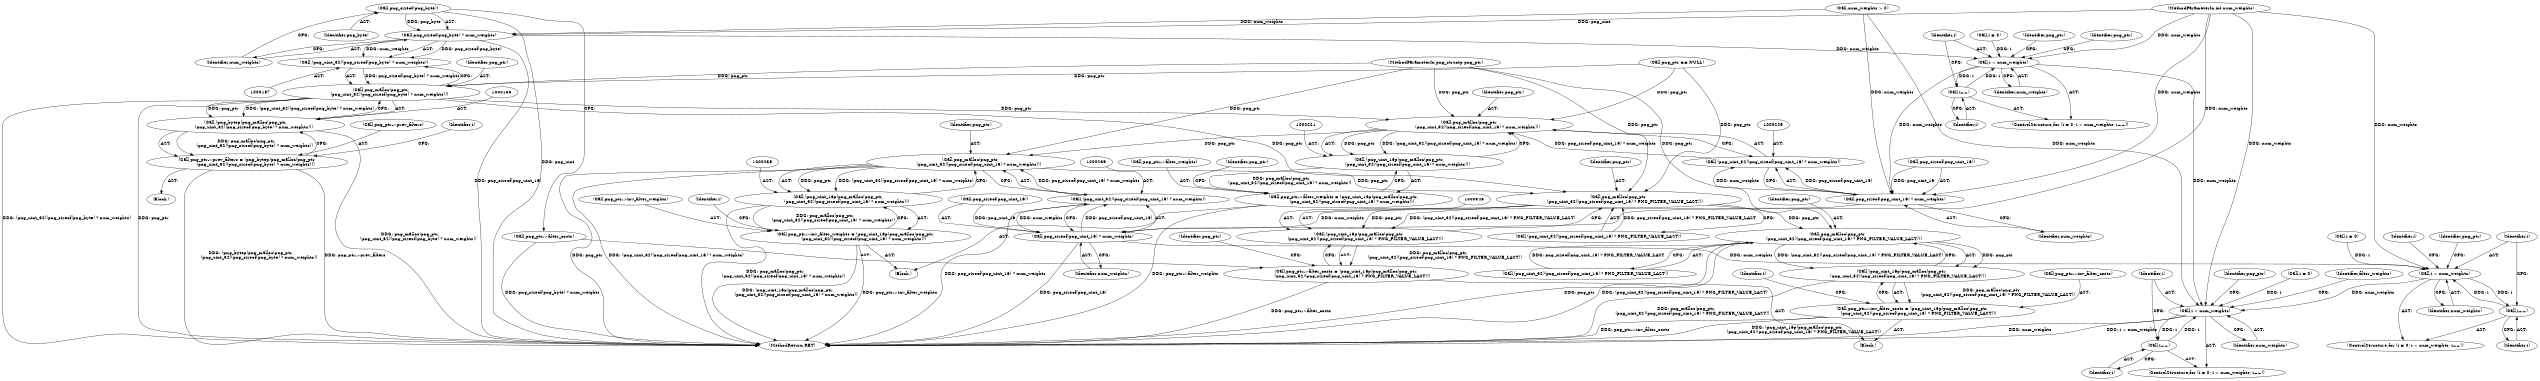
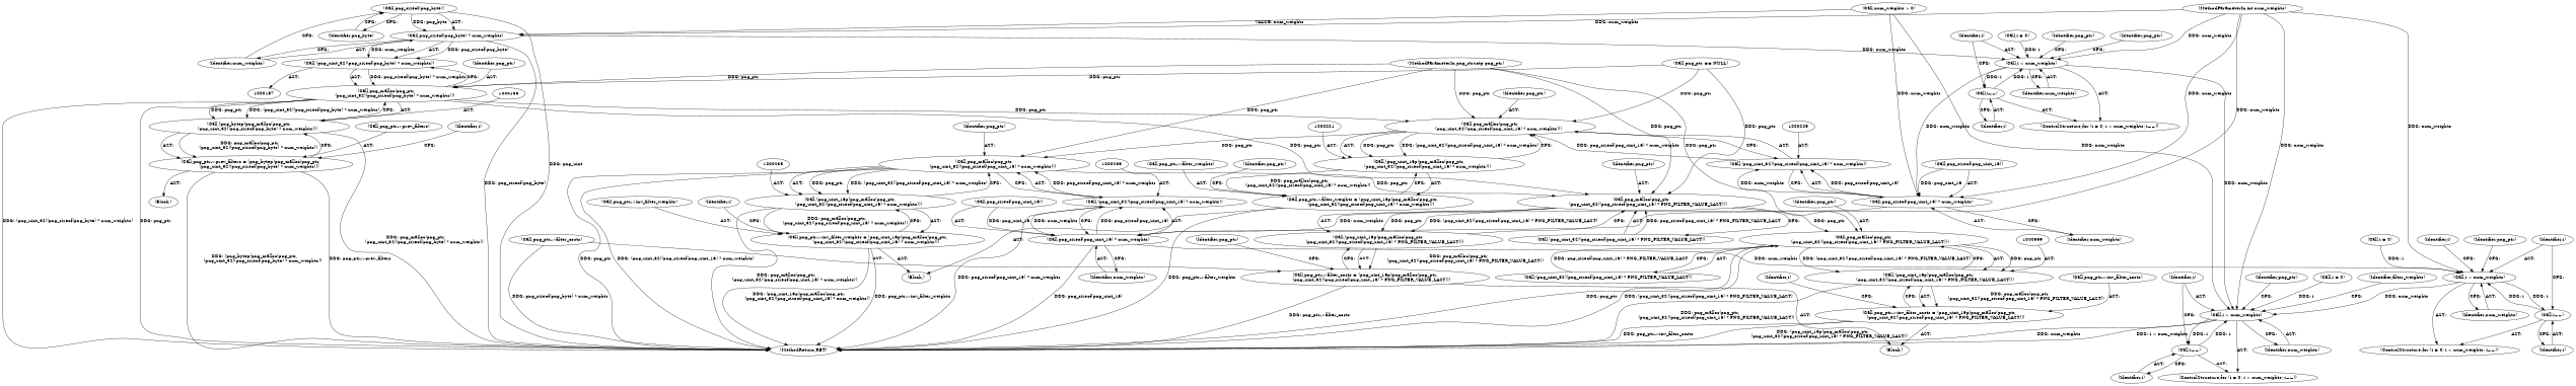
  digraph {
    n1 [label="(Call,png_sizeof(png_byte))"]
    n2 [label="(Call,png_sizeof(png_byte) * num_weights)"]
    n3 [label="(MethodReturn,RET)"]
    n4 [label="(Identifier,png_byte)"]
    n5 [label="(Call,(png_uint_32)(png_sizeof(png_byte) * num_weights))"]
    n6 [label="(Call,i < num_weights)"]
    n7 [label="(Identifier,num_weights)"]
    n8 [label="(Call,png_malloc(png_ptr,\n            (png_uint_32)(png_sizeof(png_byte) * num_weights)))"]
    n9 [label="(Call,i++)"]
    n10 [label="(Call,png_sizeof(png_uint_16) * num_weights)"]
    n11 [label="(Call,i < num_weights)"]
    n12 [label="(Identifier,num_weights)"]
    n13 [label="(ControlStructure,for (i = 0; i < num_weights; i++))"]
    n14 [label="(Call,(png_bytep)png_malloc(png_ptr,\n            (png_uint_32)(png_sizeof(png_byte) * num_weights)))"]
    n15 [label="(Call,png_malloc(png_ptr,\n            (png_uint_32)(png_sizeof(png_uint_16) * num_weights)))"]
    n16 [label="(Call,png_malloc(png_ptr,\n         (png_uint_32)(png_sizeof(png_uint_16) * PNG_FILTER_VALUE_LAST)))"]
    n17 [label="(Call,png_ptr->prev_filters = (png_bytep)png_malloc(png_ptr,\n            (png_uint_32)(png_sizeof(png_byte) * num_weights)))"]
    n18 [label="(Call,(png_uint_16p)png_malloc(png_ptr,\n            (png_uint_32)(png_sizeof(png_uint_16) * num_weights)))"]
    n19 [label="(Call,png_malloc(png_ptr,\n            (png_uint_32)(png_sizeof(png_uint_16) * num_weights)))"]
    n20 [label="(Call,(png_uint_32)(png_sizeof(png_uint_16) * num_weights))"]
    n21 [label="(Call,(png_uint_16p)png_malloc(png_ptr,\n         (png_uint_32)(png_sizeof(png_uint_16) * PNG_FILTER_VALUE_LAST)))"]
    n22 [label="(Call,png_malloc(png_ptr,\n         (png_uint_32)(png_sizeof(png_uint_16) * PNG_FILTER_VALUE_LAST)))"]
    n23 [label="(Call,(png_uint_32)(png_sizeof(png_uint_16) * PNG_FILTER_VALUE_LAST))"]
    n24 [label="(Block,)"]
    n25 [label="(Call,png_ptr->filter_weights = (png_uint_16p)png_malloc(png_ptr,\n            (png_uint_32)(png_sizeof(png_uint_16) * num_weights)))"]
    n26 [label="(Call,(png_uint_16p)png_malloc(png_ptr,\n            (png_uint_32)(png_sizeof(png_uint_16) * num_weights)))"]
    n27 [label="(Call,(png_uint_32)(png_sizeof(png_uint_16) * num_weights))"]
    n28 [label="(Block,)"]
    n29 [label="(Call,png_ptr->inv_filter_weights = (png_uint_16p)png_malloc(png_ptr,\n            (png_uint_32)(png_sizeof(png_uint_16) * num_weights)))"]
    n30 [label="(Call,png_sizeof(png_uint_16) * num_weights)"]
    n31 [label="(Call,png_ptr->filter_costs = (png_uint_16p)png_malloc(png_ptr,\n         (png_uint_32)(png_sizeof(png_uint_16) * PNG_FILTER_VALUE_LAST)))"]
    n32 [label="(Call,(png_uint_16p)png_malloc(png_ptr,\n         (png_uint_32)(png_sizeof(png_uint_16) * PNG_FILTER_VALUE_LAST)))"]
    n33 [label="(Call,(png_uint_32)(png_sizeof(png_uint_16) * PNG_FILTER_VALUE_LAST))"]
    n34 [label="(Block,)"]
    n35 [label="(Call,png_ptr->inv_filter_costs = (png_uint_16p)png_malloc(png_ptr,\n         (png_uint_32)(png_sizeof(png_uint_16) * PNG_FILTER_VALUE_LAST)))"]
    n36 [label="(Identifier,i)"]
    n37 [label="(Identifier,num_weights)"]
    n38 [label="(Call,i++)"]
    n39 [label="(ControlStructure,for (i = 0; i < num_weights; i++))"]
    n40 [label="(Identifier,num_weights)"]
    n41 [label="(Call,i < num_weights)"]
    n42 [label="(Identifier,num_weights)"]
    n43 [label="(Call,i++)"]
    n44 [label="(ControlStructure,for (i = 0; i < num_weights; i++))"]
    n45 [label="(Identifier,num_weights)"]
    n46 [label="(Identifier,i)"]
    n47 [label="(Identifier,i)"]
    n48 [label="(Call,png_sizeof(png_uint_16))"]
    n49 [label="(Call,i = 0)"]
    n50 [label="(Call,png_ptr->inv_filter_costs)"]
    n51 [label="(Identifier,i)"]
    n52 [label="(Identifier,i)"]
    n53 [label="(Identifier,png_ptr)"]
    n54 [label="(Identifier,png_ptr)"]
    n55 [label="(Identifier,png_ptr)"]
    n56 [label="(Identifier,i)"]
    n57 [label="(Identifier,png_ptr)"]
    n58 [label="(Call,png_ptr->filter_costs)"]
    n59 [label="(MethodParameterIn,int num_weights)"]
    n60 [label="(Call,png_ptr->filter_weights)"]
    n61 [label="(Identifier,png_ptr)"]
    n62 [label="(Call,i = 0)"]
    n63 [label="(Call,png_sizeof(png_uint_16))"]
    n64 [label="(Call,png_ptr == NULL)"]
    n65 [label="(Identifier,filter_weights)"]
    n66 [label="(Identifier,png_ptr)"]
    n67 [label="(Identifier,i)"]
    n68 [label="(Call,png_ptr->inv_filter_weights)"]
    n69 [label="(Identifier,png_ptr)"]
    n70 [label="(Call,i = 0)"]
    n71 [label="(Identifier,i)"]
    n72 [label="(MethodParameterIn,png_structp png_ptr)"]
    n73 [label="(Call,png_ptr->prev_filters)"]
    n74 [label="(Identifier,png_ptr)"]
    n75 [label="(Identifier,i)"]
    n76 [label="(Identifier,png_ptr)"]
    n77 [label="(Identifier,png_ptr)"]
    n78 [label="(Call,num_weights > 0)"]
    n79 [label="(Identifier,i)"]
    n80 [label="(Identifier,png_ptr)"]
    1000187
    1000183
    1000221
    1000235
-   1000345
+   1000359
    1000225
    1000239
    n1 -> n2 [label="AST: "]
    n1 -> n2 [label="DDG: png_byte"]
    n1 -> n3 [label="DDG: png_uint"]
-   n1 -> n58 [label="CFG: "]
-   n2 -> n3 [label="DDG: png_sizeof(png_uint_16)"]
+   n1 -> n4 [label="CFG: "]
+   n2 -> n3 [label="DDG: png_sizeof(png_byte)"]
    n2 -> n5 [label="AST: "]
    n2 -> n5 [label="DDG: png_sizeof(png_byte)"]
    n2 -> n5 [label="DDG: num_weights"]
    n2 -> n6 [label="DDG: num_weights"]
    n2 -> n7 [label="CFG: "]
-   n4 -> n1 [label="AST: "]
+   n4 -> n1 [label="CFG: "]
    n5 -> n8 [label="AST: "]
    n5 -> n8 [label="DDG: png_sizeof(png_byte) * num_weights"]
    n6 -> n9 [label="DDG: i"]
    n6 -> n10 [label="DDG: num_weights"]
    n6 -> n11 [label="DDG: num_weights"]
    n6 -> n12 [label="CFG: "]
    n6 -> n13 [label="AST: "]
    n7 -> n1 [label="CFG: "]
    n7 -> n2 [label="AST: "]
    n8 -> n3 [label="DDG: (png_uint_32)(png_sizeof(png_byte) * num_weights)"]
    n8 -> n3 [label="DDG: png_ptr"]
    n8 -> n5 [label="CFG: "]
    n8 -> n14 [label="AST: "]
    n8 -> n14 [label="DDG: png_ptr"]
    n8 -> n14 [label="DDG: (png_uint_32)(png_sizeof(png_byte) * num_weights)"]
    n8 -> n15 [label="DDG: png_ptr"]
    n8 -> n16 [label="DDG: png_ptr"]
    n9 -> n6 [label="DDG: i"]
    n9 -> n13 [label="AST: "]
    n9 -> n36 [label="CFG: "]
    n10 -> n20 [label="AST: "]
    n10 -> n20 [label="DDG: png_sizeof(png_uint_16)"]
    n10 -> n20 [label="DDG: num_weights"]
    n10 -> n30 [label="DDG: num_weights"]
    n10 -> n37 [label="CFG: "]
    n11 -> n3 [label="DDG: num_weights"]
    n11 -> n3 [label="DDG: i < num_weights"]
    n11 -> n38 [label="DDG: i"]
    n11 -> n39 [label="AST: "]
    n11 -> n40 [label="CFG: "]
    n12 -> n6 [label="AST: "]
    n14 -> n3 [label="DDG: png_malloc(png_ptr,\n            (png_uint_32)(png_sizeof(png_byte) * num_weights))"]
    n14 -> n8 [label="CFG: "]
    n14 -> n17 [label="AST: "]
    n14 -> n17 [label="DDG: png_malloc(png_ptr,\n            (png_uint_32)(png_sizeof(png_byte) * num_weights))"]
    n15 -> n18 [label="AST: "]
    n15 -> n18 [label="DDG: png_ptr"]
    n15 -> n18 [label="DDG: (png_uint_32)(png_sizeof(png_uint_16) * num_weights)"]
    n15 -> n19 [label="DDG: png_ptr"]
    n15 -> n20 [label="CFG: "]
    n16 -> n21 [label="AST: "]
    n16 -> n21 [label="DDG: png_ptr"]
    n16 -> n21 [label="DDG: (png_uint_32)(png_sizeof(png_uint_16) * PNG_FILTER_VALUE_LAST)"]
    n16 -> n22 [label="DDG: png_ptr"]
    n16 -> n23 [label="CFG: "]
    n17 -> n3 [label="DDG: (png_bytep)png_malloc(png_ptr,\n            (png_uint_32)(png_sizeof(png_byte) * num_weights))"]
    n17 -> n3 [label="DDG: png_ptr->prev_filters"]
    n17 -> n14 [label="CFG: "]
    n17 -> n24 [label="AST: "]
    n18 -> n15 [label="CFG: "]
    n18 -> n25 [label="AST: "]
    n18 -> n25 [label="DDG: png_malloc(png_ptr,\n            (png_uint_32)(png_sizeof(png_uint_16) * num_weights))"]
    n19 -> n3 [label="DDG: png_ptr"]
    n19 -> n3 [label="DDG: (png_uint_32)(png_sizeof(png_uint_16) * num_weights)"]
    n19 -> n16 [label="DDG: png_ptr"]
    n19 -> n26 [label="AST: "]
    n19 -> n26 [label="DDG: png_ptr"]
    n19 -> n26 [label="DDG: (png_uint_32)(png_sizeof(png_uint_16) * num_weights)"]
    n19 -> n27 [label="CFG: "]
    n20 -> n10 [label="CFG: "]
    n20 -> n15 [label="AST: "]
    n20 -> n15 [label="DDG: png_sizeof(png_uint_16) * num_weights"]
    n21 -> n16 [label="CFG: "]
    n21 -> n31 [label="AST: "]
    n21 -> n31 [label="DDG: png_malloc(png_ptr,\n         (png_uint_32)(png_sizeof(png_uint_16) * PNG_FILTER_VALUE_LAST))"]
    n22 -> n3 [label="DDG: png_ptr"]
    n22 -> n3 [label="DDG: (png_uint_32)(png_sizeof(png_uint_16) * PNG_FILTER_VALUE_LAST)"]
    n22 -> n32 [label="AST: "]
    n22 -> n32 [label="DDG: png_ptr"]
    n22 -> n32 [label="DDG: (png_uint_32)(png_sizeof(png_uint_16) * PNG_FILTER_VALUE_LAST)"]
    n22 -> n33 [label="CFG: "]
    n23 -> n16 [label="AST: "]
    n23 -> n16 [label="DDG: png_sizeof(png_uint_16) * PNG_FILTER_VALUE_LAST"]
    n25 -> n3 [label="DDG: png_ptr->filter_weights"]
    n25 -> n18 [label="CFG: "]
    n25 -> n28 [label="AST: "]
    n26 -> n3 [label="DDG: png_malloc(png_ptr,\n            (png_uint_32)(png_sizeof(png_uint_16) * num_weights))"]
    n26 -> n19 [label="CFG: "]
    n26 -> n29 [label="AST: "]
    n26 -> n29 [label="DDG: png_malloc(png_ptr,\n            (png_uint_32)(png_sizeof(png_uint_16) * num_weights))"]
    n27 -> n3 [label="DDG: png_sizeof(png_uint_16) * num_weights"]
    n27 -> n19 [label="AST: "]
    n27 -> n19 [label="DDG: png_sizeof(png_uint_16) * num_weights"]
    n27 -> n30 [label="CFG: "]
    n29 -> n3 [label="DDG: png_ptr->inv_filter_weights"]
    n29 -> n3 [label="DDG: (png_uint_16p)png_malloc(png_ptr,\n            (png_uint_32)(png_sizeof(png_uint_16) * num_weights))"]
    n29 -> n26 [label="CFG: "]
    n29 -> n28 [label="AST: "]
    n30 -> n3 [label="DDG: png_sizeof(png_uint_16)"]
    n30 -> n27 [label="AST: "]
    n30 -> n27 [label="DDG: png_sizeof(png_uint_16)"]
    n30 -> n27 [label="DDG: num_weights"]
    n30 -> n41 [label="DDG: num_weights"]
    n30 -> n42 [label="CFG: "]
    n31 -> n3 [label="DDG: png_ptr->filter_costs"]
    n31 -> n21 [label="CFG: "]
    n31 -> n34 [label="AST: "]
    n32 -> n3 [label="DDG: png_malloc(png_ptr,\n         (png_uint_32)(png_sizeof(png_uint_16) * PNG_FILTER_VALUE_LAST))"]
    n32 -> n22 [label="CFG: "]
    n32 -> n35 [label="AST: "]
    n32 -> n35 [label="DDG: png_malloc(png_ptr,\n         (png_uint_32)(png_sizeof(png_uint_16) * PNG_FILTER_VALUE_LAST))"]
    n33 -> n22 [label="AST: "]
    n33 -> n22 [label="DDG: png_sizeof(png_uint_16) * PNG_FILTER_VALUE_LAST"]
    n35 -> n3 [label="DDG: (png_uint_16p)png_malloc(png_ptr,\n         (png_uint_32)(png_sizeof(png_uint_16) * PNG_FILTER_VALUE_LAST))"]
    n35 -> n3 [label="DDG: png_ptr->inv_filter_costs"]
    n35 -> n32 [label="CFG: "]
    n35 -> n34 [label="AST: "]
    n36 -> n9 [label="AST: "]
    n37 -> n10 [label="AST: "]
    n38 -> n11 [label="DDG: i"]
    n38 -> n39 [label="AST: "]
    n38 -> n47 [label="CFG: "]
    n40 -> n11 [label="AST: "]
    n41 -> n11 [label="DDG: num_weights"]
    n41 -> n43 [label="DDG: i"]
    n41 -> n44 [label="AST: "]
    n41 -> n45 [label="CFG: "]
    n42 -> n30 [label="AST: "]
    n43 -> n41 [label="DDG: i"]
    n43 -> n44 [label="AST: "]
    n43 -> n46 [label="CFG: "]
    n45 -> n41 [label="AST: "]
    n46 -> n43 [label="AST: "]
    n47 -> n38 [label="AST: "]
    n48 -> n10 [label="AST: "]
    n48 -> n10 [label="DDG: png_uint_16"]
    n49 -> n6 [label="DDG: i"]
    n50 -> n35 [label="AST: "]
    n51 -> n41 [label="CFG: "]
    n52 -> n17 [label="CFG: "]
    n53 -> n6 [label="CFG: "]
    n54 -> n15 [label="AST: "]
    n55 -> n31 [label="CFG: "]
    n56 -> n11 [label="AST: "]
    n56 -> n38 [label="CFG: "]
    n57 -> n11 [label="CFG: "]
    n58 -> n3 [label="DDG: png_sizeof(png_byte) * num_weights"]
    n58 -> n31 [label="AST: "]
-   n59 -> n2 [label="DDG: png_uint"]
+   n59 -> n2 [label="DDG: num_weights"]
    n59 -> n6 [label="DDG: num_weights"]
    n59 -> n10 [label="DDG: num_weights"]
    n59 -> n11 [label="DDG: num_weights"]
    n59 -> n30 [label="DDG: num_weights"]
    n59 -> n41 [label="DDG: num_weights"]
    n60 -> n25 [label="AST: "]
    n61 -> n22 [label="AST: "]
    n62 -> n11 [label="DDG: i"]
    n63 -> n30 [label="AST: "]
    n63 -> n30 [label="DDG: png_uint_16"]
    n64 -> n8 [label="DDG: png_ptr"]
    n64 -> n15 [label="DDG: png_ptr"]
    n64 -> n16 [label="DDG: png_ptr"]
    n65 -> n11 [label="CFG: "]
    n66 -> n16 [label="AST: "]
    n67 -> n35 [label="CFG: "]
    n68 -> n29 [label="AST: "]
    n69 -> n41 [label="CFG: "]
    n70 -> n41 [label="DDG: i"]
    n71 -> n41 [label="AST: "]
    n71 -> n43 [label="CFG: "]
    n72 -> n8 [label="DDG: png_ptr"]
    n72 -> n15 [label="DDG: png_ptr"]
    n72 -> n16 [label="DDG: png_ptr"]
    n72 -> n19 [label="DDG: png_ptr"]
    n72 -> n22 [label="DDG: png_ptr"]
    n73 -> n17 [label="AST: "]
    n74 -> n19 [label="AST: "]
    n75 -> n29 [label="CFG: "]
    n76 -> n6 [label="CFG: "]
    n77 -> n8 [label="AST: "]
-   n78 -> n2 [label="DDG: num_weights"]
+   n78 -> n2 [label="VALUE: num_weights"]
    n78 -> n10 [label="DDG: num_weights"]
    n78 -> n11 [label="DDG: num_weights"]
    n79 -> n6 [label="AST: "]
    n79 -> n9 [label="CFG: "]
    n80 -> n25 [label="CFG: "]
-   1000187 -> n5 [label="AST: "]
+   n5 -> 1000187 [label="AST: "]
    1000183 -> n14 [label="AST: "]
    1000221 -> n18 [label="AST: "]
    1000235 -> n26 [label="AST: "]
-   1000345 -> n21 [label="AST: "]
+   1000359 -> n32 [label="AST: "]
    1000225 -> n20 [label="AST: "]
    1000239 -> n27 [label="AST: "]
  }
